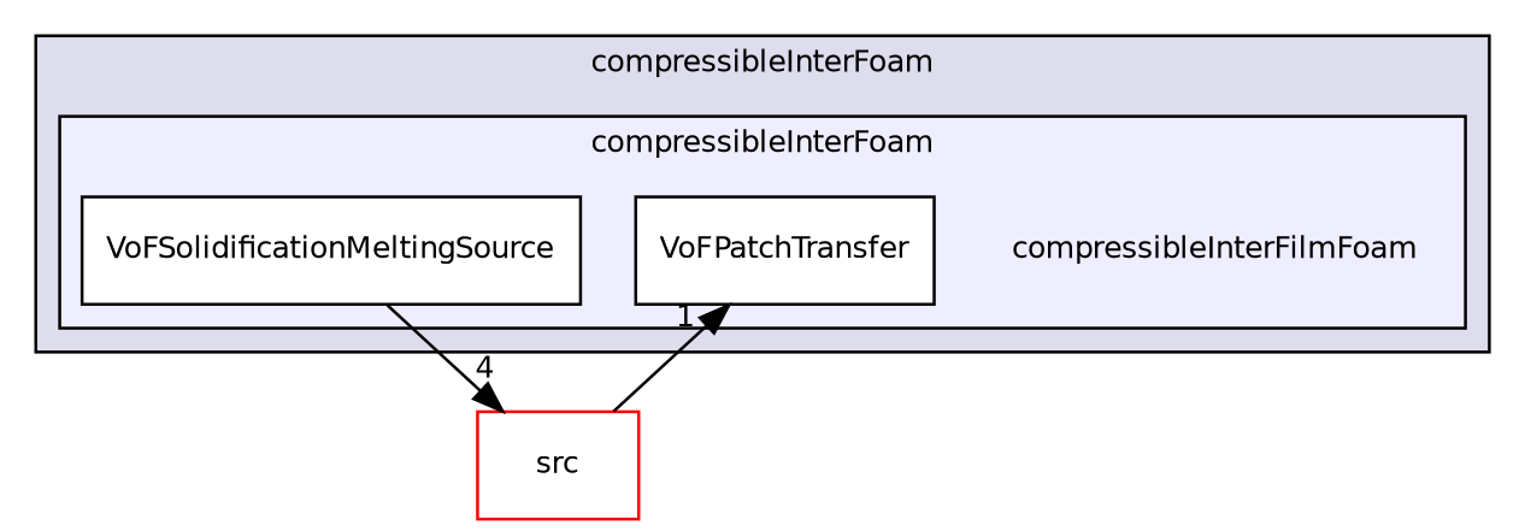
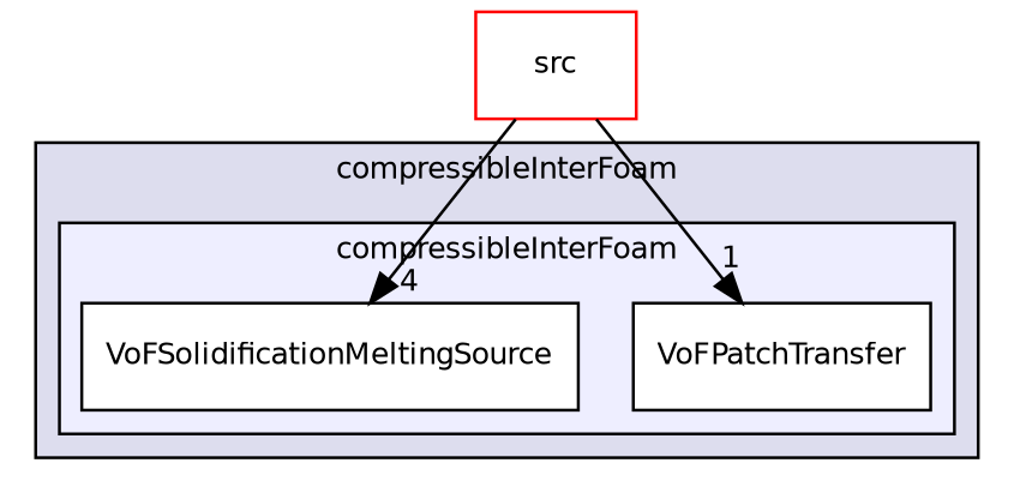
  digraph {
    compound=true
    node [fontname=Helvetica fontsize=10 shape=box color=black]
    edge [labeldistance=1.5 labelfontname=Helvetica labelfontsize=10]
-   n1 [label=compressibleInterFilmFoam shape=plaintext color=""]
    n2 [fillcolor=white label=VoFPatchTransfer style=filled]
    n3 [fillcolor=white label=VoFSolidificationMeltingSource style=filled]
    n4 [color=red label=src]
    subgraph cluster_1 {
      bgcolor="#ddddee"
      fontname=Helvetica
      fontsize=10
      label=compressibleInterFoam
      pencolor=black
      subgraph cluster_2 {
        bgcolor="#eeeeff"
        fontname=Helvetica
        fontsize=10
        label=compressibleInterFoam
        pencolor=black
-       n1
        n2
        n3
      }
    }
-   n3 -> n4 [headlabel=4]
+   n4 -> n3 [headlabel=4]
    n4 -> n2 [headlabel=1]
  }
